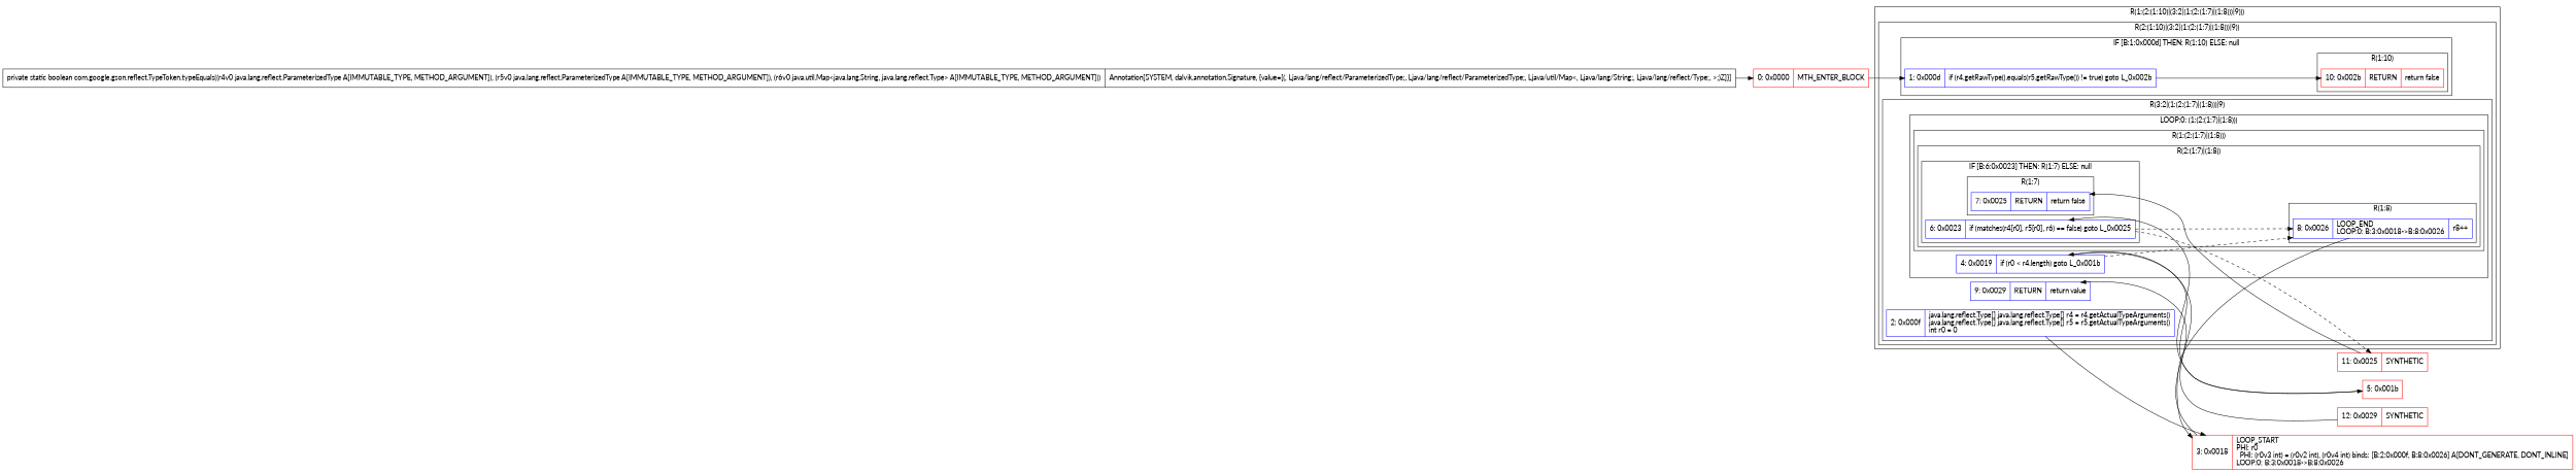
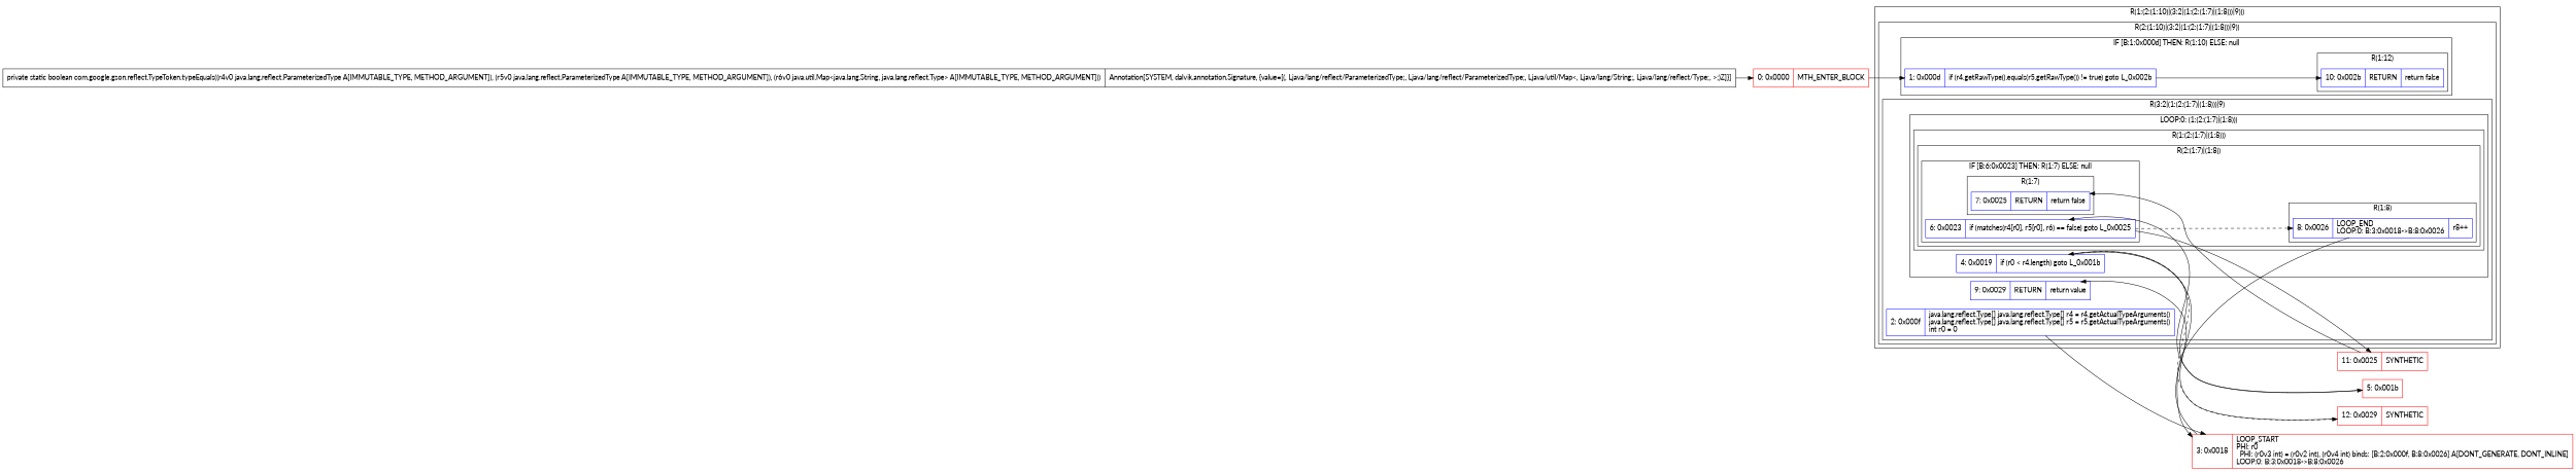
  digraph {
    fontname=Lato
    rankdir=LR
    node [color=blue fontname=Lato shape=record]
    edge [fontname=Lato]
-   n1 [color=red label="{10\:\ 0x002b|RETURN\l|return false\l}"]
+   n1 [label="{10\:\ 0x002b|RETURN\l|return false\l}"]
    n2 [label="{1\:\ 0x000d|if (r4.getRawType().equals(r5.getRawType()) != true) goto L_0x002b\l}"]
    n3 [label="{7\:\ 0x0025|RETURN\l|return false\l}"]
    n4 [label="{6\:\ 0x0023|if (matches(r4[r0], r5[r0], r6) == false) goto L_0x0025\l}"]
    n5 [label="{8\:\ 0x0026|LOOP_END\lLOOP:0: B:3:0x0018\-\>B:8:0x0026\l|r8++\l}"]
    n6 [label="{4\:\ 0x0019|if (r0 \< r4.length) goto L_0x001b\l}"]
    n7 [label="{2\:\ 0x000f|java.lang.reflect.Type[] java.lang.reflect.Type[] r4 = r4.getActualTypeArguments()\ljava.lang.reflect.Type[] java.lang.reflect.Type[] r5 = r5.getActualTypeArguments()\lint r0 = 0\l}"]
    n8 [label="{9\:\ 0x0029|RETURN\l|return value\l}"]
    n9 [color=red label="{11\:\ 0x0025|SYNTHETIC\l}"]
    n10 [color=red label="{3\:\ 0x0018|LOOP_START\lPHI: r0 \l  PHI: (r0v3 int) = (r0v2 int), (r0v4 int) binds: [B:2:0x000f, B:8:0x0026] A[DONT_GENERATE, DONT_INLINE]\lLOOP:0: B:3:0x0018\-\>B:8:0x0026\l}"]
    n11 [color=red label="{5\:\ 0x001b}"]
    n12 [color=red label="{12\:\ 0x0029|SYNTHETIC\l}"]
    n13 [color=red label="{0\:\ 0x0000|MTH_ENTER_BLOCK\l}"]
    n14 [label="{private static boolean com.google.gson.reflect.TypeToken.typeEquals((r4v0 java.lang.reflect.ParameterizedType A[IMMUTABLE_TYPE, METHOD_ARGUMENT]), (r5v0 java.lang.reflect.ParameterizedType A[IMMUTABLE_TYPE, METHOD_ARGUMENT]), (r6v0 java.util.Map\<java.lang.String, java.lang.reflect.Type\> A[IMMUTABLE_TYPE, METHOD_ARGUMENT]))  | Annotation[SYSTEM, dalvik.annotation.Signature, \{value=[(, Ljava\/lang\/reflect\/ParameterizedType;, Ljava\/lang\/reflect\/ParameterizedType;, Ljava\/util\/Map\<, Ljava\/lang\/String;, Ljava\/lang\/reflect\/Type;, \>;)Z]\}]\l}" color=""]
    subgraph cluster_1 {
      label="R(1:(2:(1:10)|(3:2|(1:(2:(1:7)|(1:8)))|9)))"
      subgraph cluster_2 {
        label="R(2:(1:10)|(3:2|(1:(2:(1:7)|(1:8)))|9))"
        subgraph cluster_3 {
          label="IF [B:1:0x000d] THEN: R(1:10) ELSE: null"
          n2
          subgraph cluster_4 {
-           label="R(1:10)"
+           label="R(1:12)"
            n1
          }
        }
        subgraph cluster_5 {
          label="R(3:2|(1:(2:(1:7)|(1:8)))|9)"
          n7
          n8
          subgraph cluster_6 {
            label="LOOP:0: (1:(2:(1:7)|(1:8)))"
            n6
            subgraph cluster_7 {
              label="R(1:(2:(1:7)|(1:8)))"
              subgraph cluster_8 {
                label="R(2:(1:7)|(1:8))"
                subgraph cluster_9 {
                  label="IF [B:6:0x0023] THEN: R(1:7) ELSE: null"
                  n4
                  subgraph cluster_10 {
                    label="R(1:7)"
                    n3
                  }
                }
                subgraph cluster_11 {
                  label="R(1:8)"
                  n5
                }
              }
            }
          }
        }
      }
    }
    n2 -> n1
    n4 -> n5 [style=dashed]
-   n4 -> n9 [style=dashed]
+   n4 -> n9
    n5 -> n10
    n6 -> n11
-   n6 -> n5 [style=dashed]
+   n6 -> n12 [style=dashed]
    n7 -> n10
    n9 -> n3
    n10 -> n6
    n11 -> n4
    n12 -> n8
    n13 -> n2
    n14 -> n13
  }
